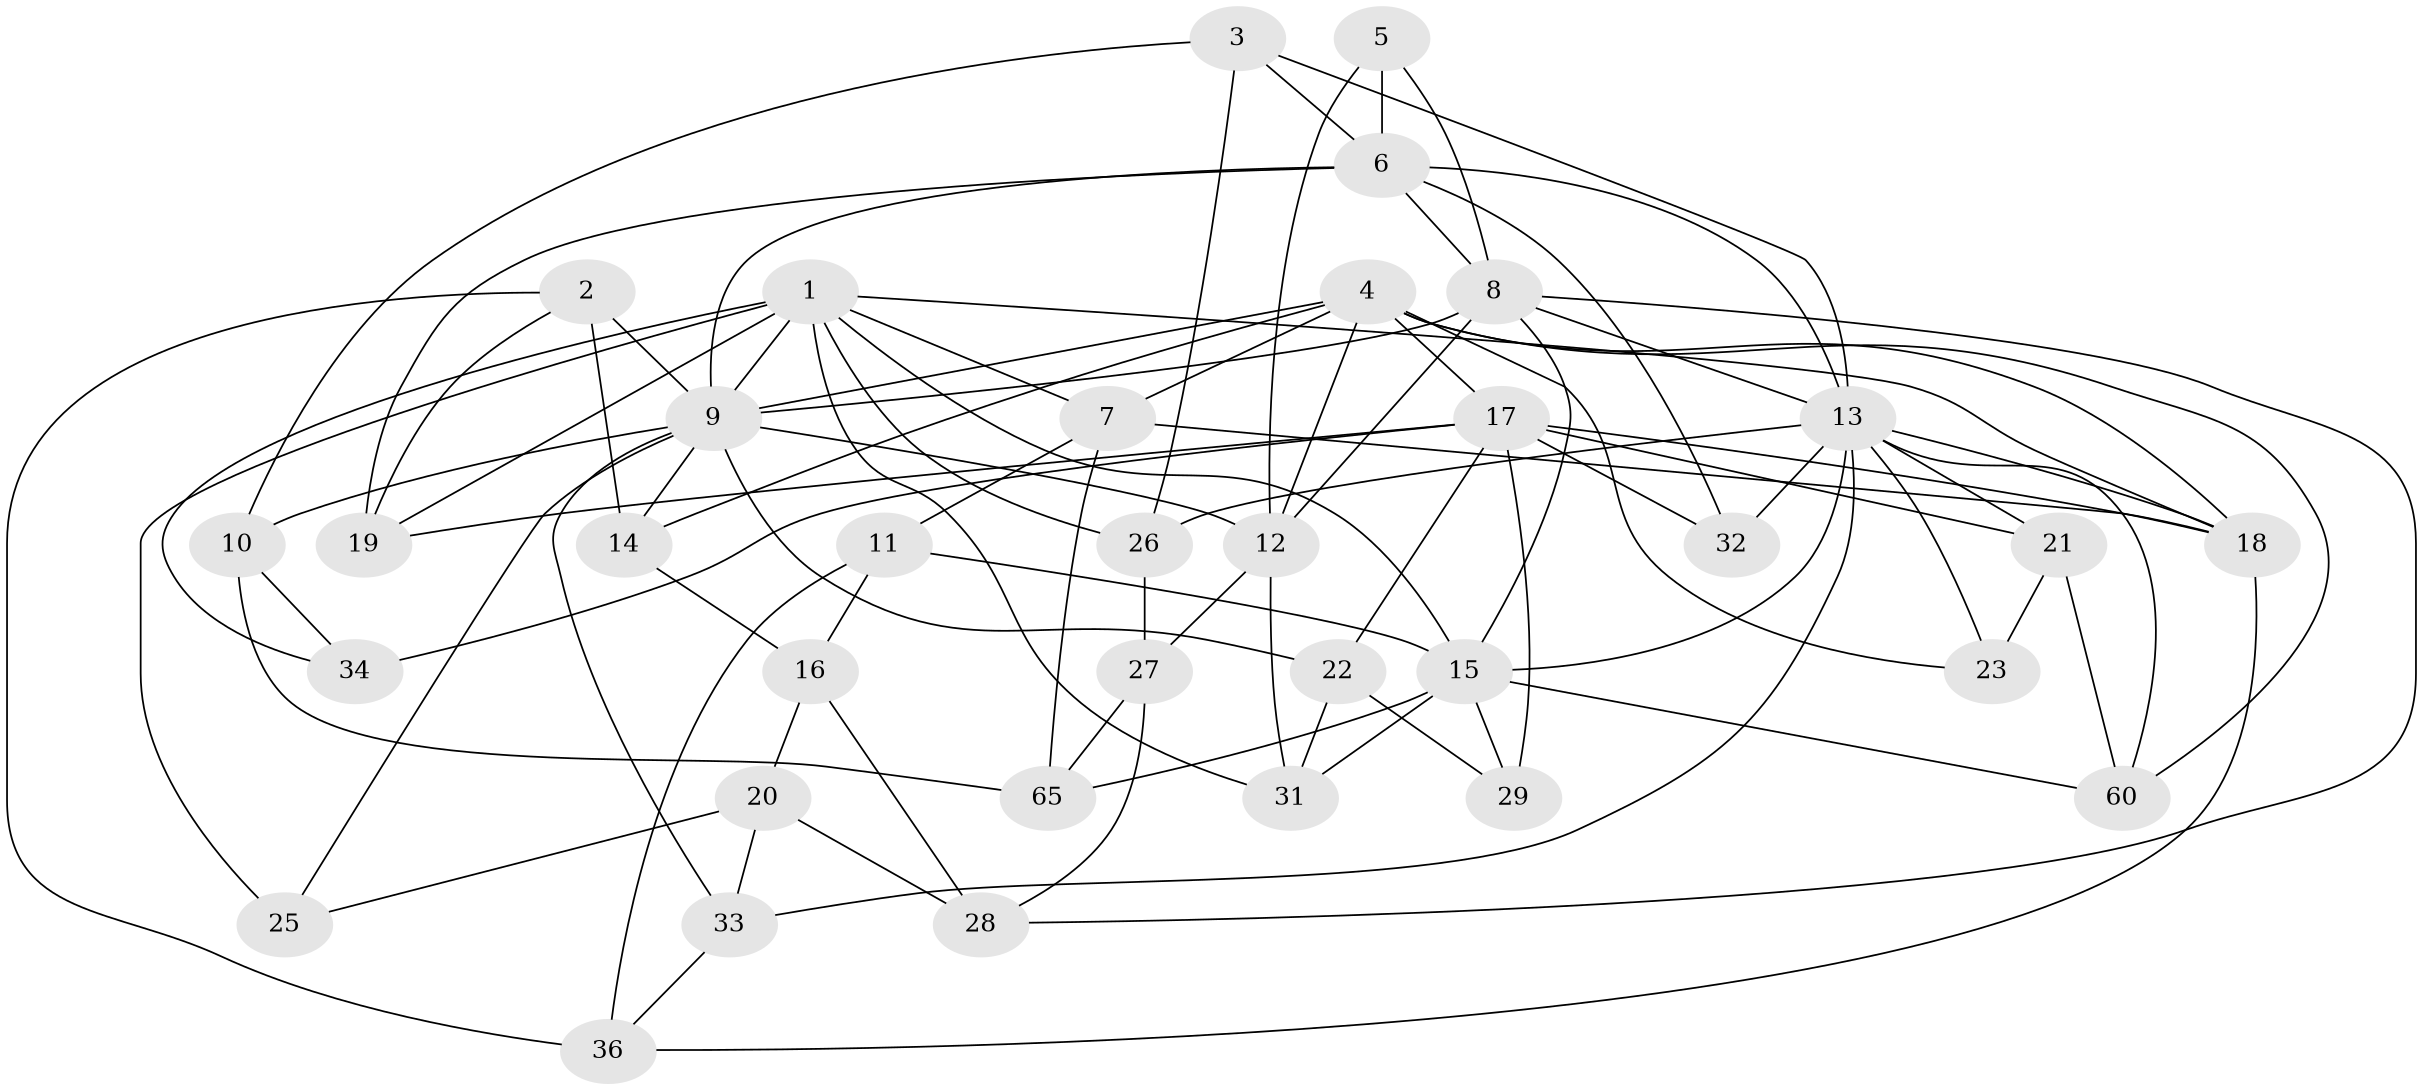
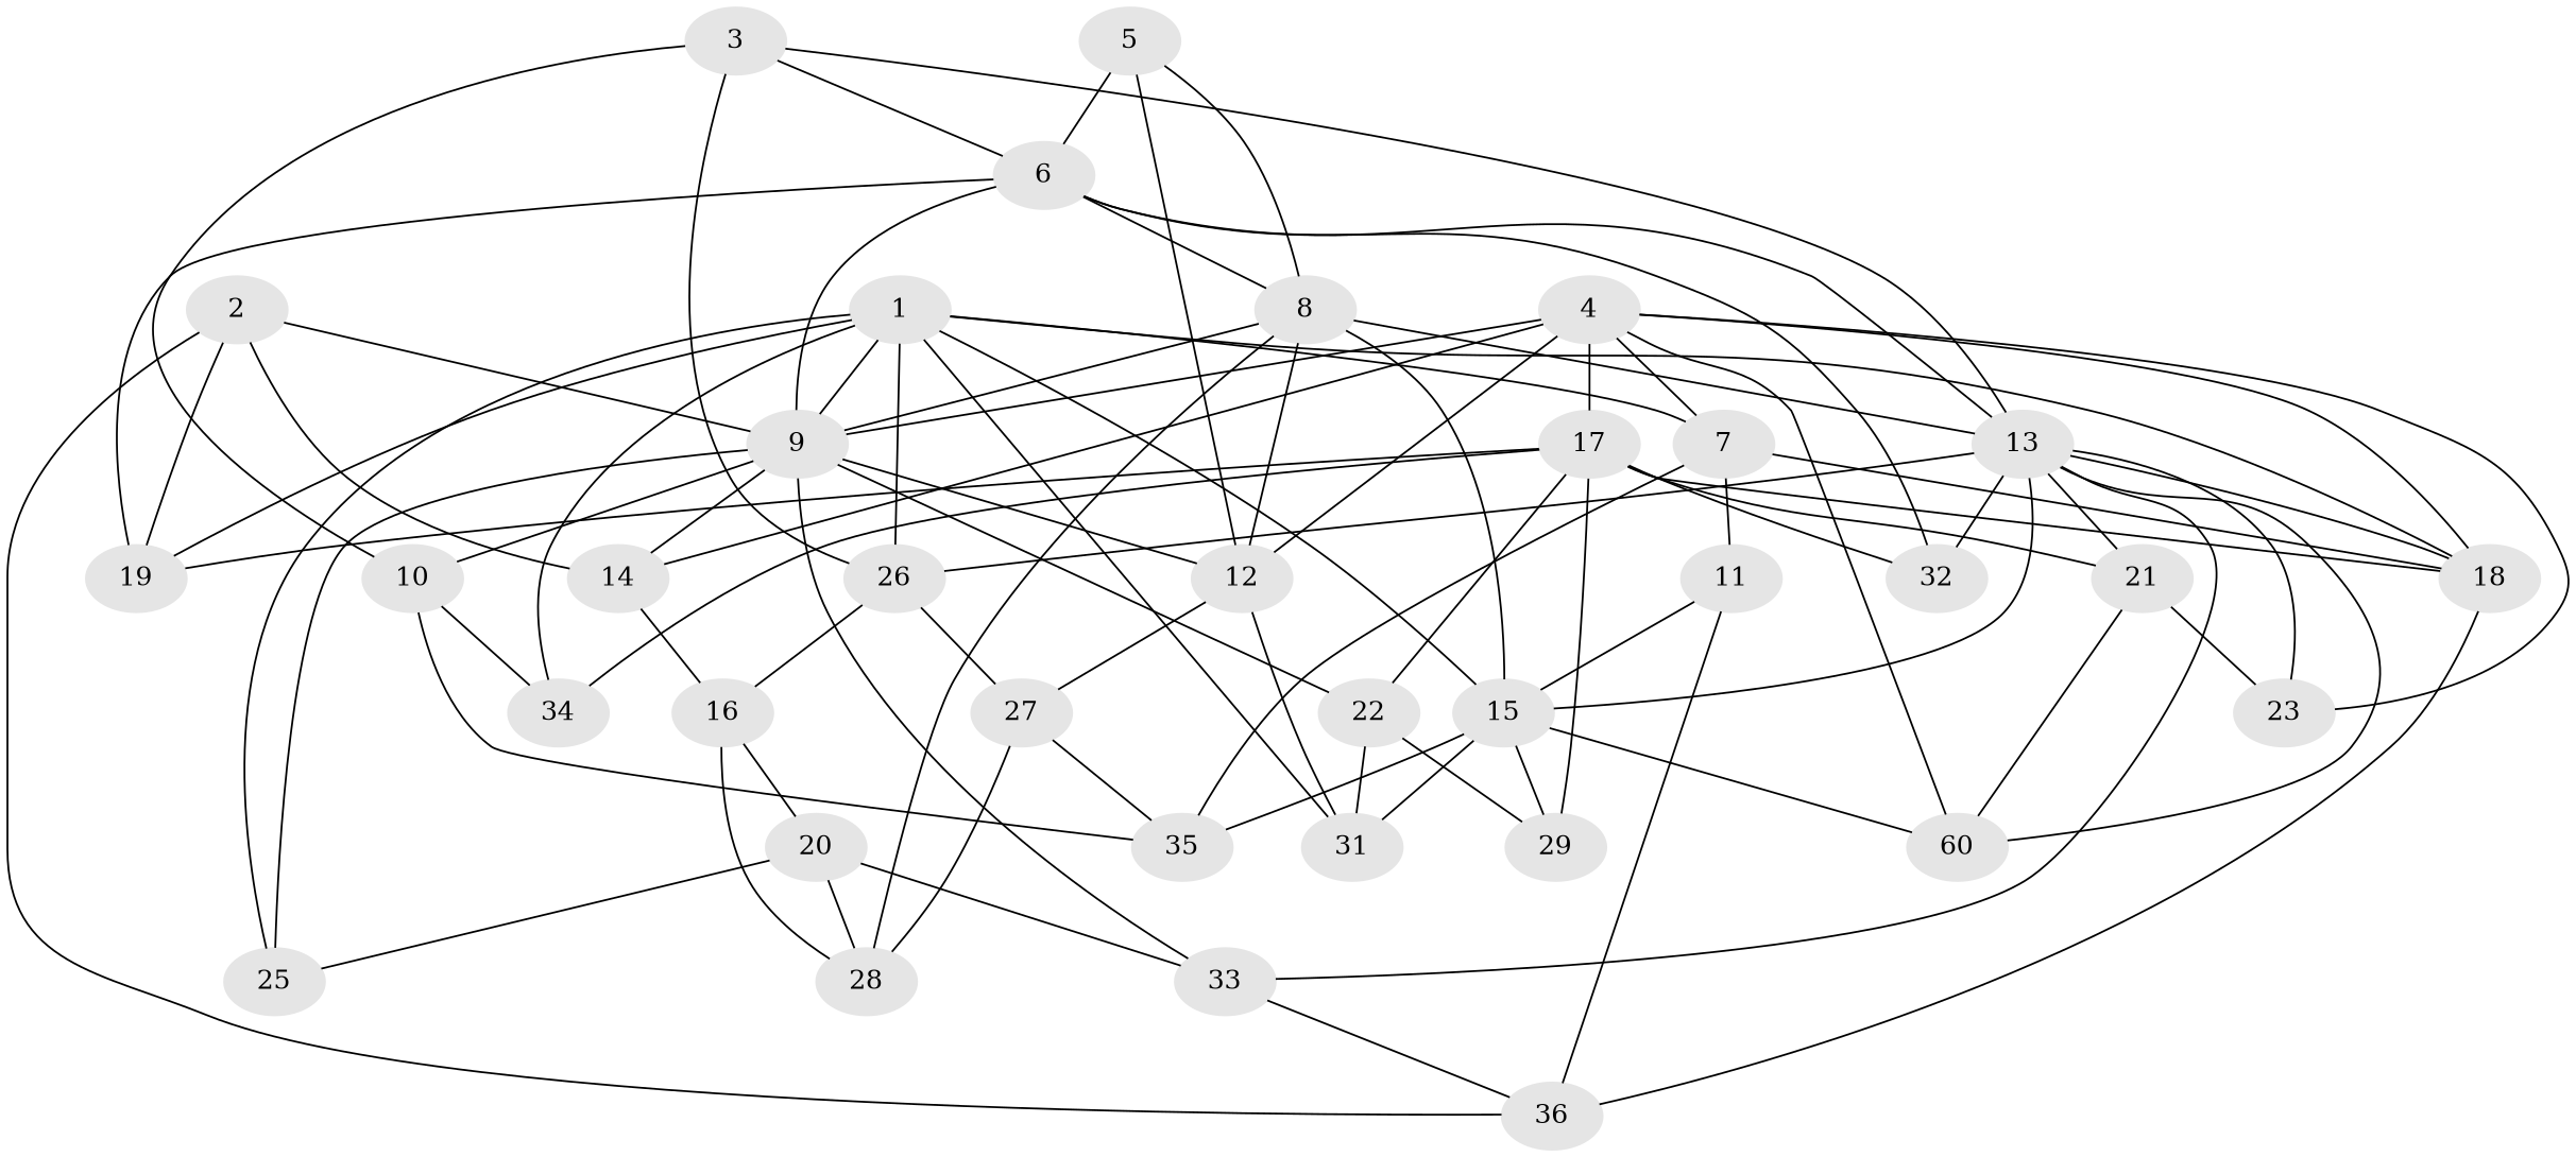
  graph {
    node [color=gray90 style=filled]
    edge [weight=1.0]
    1
    7
    9
    15
    18
    19
    25
    31
    34
    26
    11
-   35 [label=65]
+   35
    14
    10
    12
    22
    33
    n18 [label=60]
    29
    36
    2
    16
    3
    6
    13
    8
    32
    23
    21
    27
    4
    17
    5
    28
    20
    1 -- 7 [weight=2.0]
    1 -- 9
    1 -- 15
    1 -- 18
    1 -- 19
    1 -- 25 [weight=2.0]
    1 -- 31
    1 -- 34
    1 -- 26
    7 -- 18 [weight=2.0]
    7 -- 11
    7 -- 35
    9 -- 25
    9 -- 14
    9 -- 10
    9 -- 12
    9 -- 22
    9 -- 33
    15 -- 31
    15 -- 35
    15 -- n18
    15 -- 29
    18 -- 36
    26 -- 27
    11 -- 15
    11 -- 36
-   11 -- 16
+   26 -- 16
    14 -- 16
    10 -- 34
    10 -- 35
    12 -- 31
    12 -- 27
    22 -- 31
    22 -- 29
    33 -- 36
    2 -- 9
    2 -- 19
    2 -- 14
    2 -- 36
    16 -- 28
    16 -- 20
    3 -- 26
    3 -- 10
    3 -- 6
    3 -- 13
    6 -- 9
    6 -- 19
    6 -- 13
    6 -- 8
    6 -- 32
    13 -- 15
    13 -- 18
    13 -- 26
    13 -- 33
    13 -- n18
    13 -- 32 [weight=2.0]
    13 -- 23
    13 -- 21
    8 -- 9
    8 -- 15
    8 -- 12 [weight=2.0]
    8 -- 13
    8 -- 28
    21 -- n18
    21 -- 23
    27 -- 35
    27 -- 28
    4 -- 7
    4 -- 9
    4 -- 18 [weight=2.0]
    4 -- 14
    4 -- 12 [weight=3.0]
    4 -- n18
    4 -- 23
    4 -- 17
    17 -- 18
    17 -- 19
    17 -- 34 [weight=2.0]
    17 -- 22
    17 -- 29 [weight=2.0]
    17 -- 32
    17 -- 21
    5 -- 12
    5 -- 6 [weight=2.0]
    5 -- 8
    20 -- 25
    20 -- 33
    20 -- 28
  }
